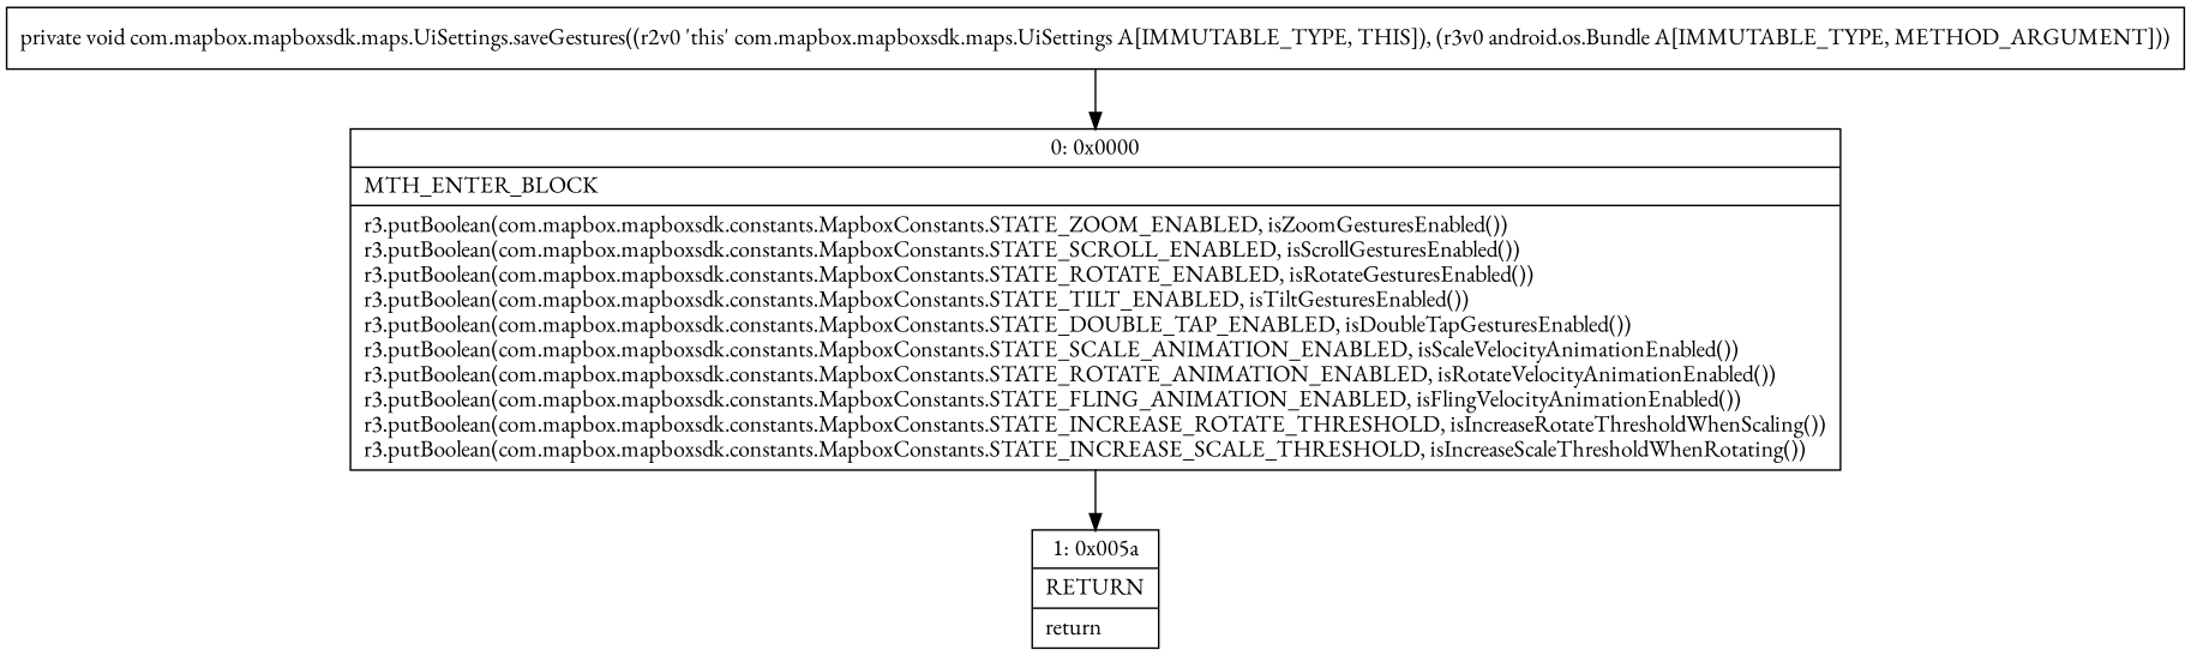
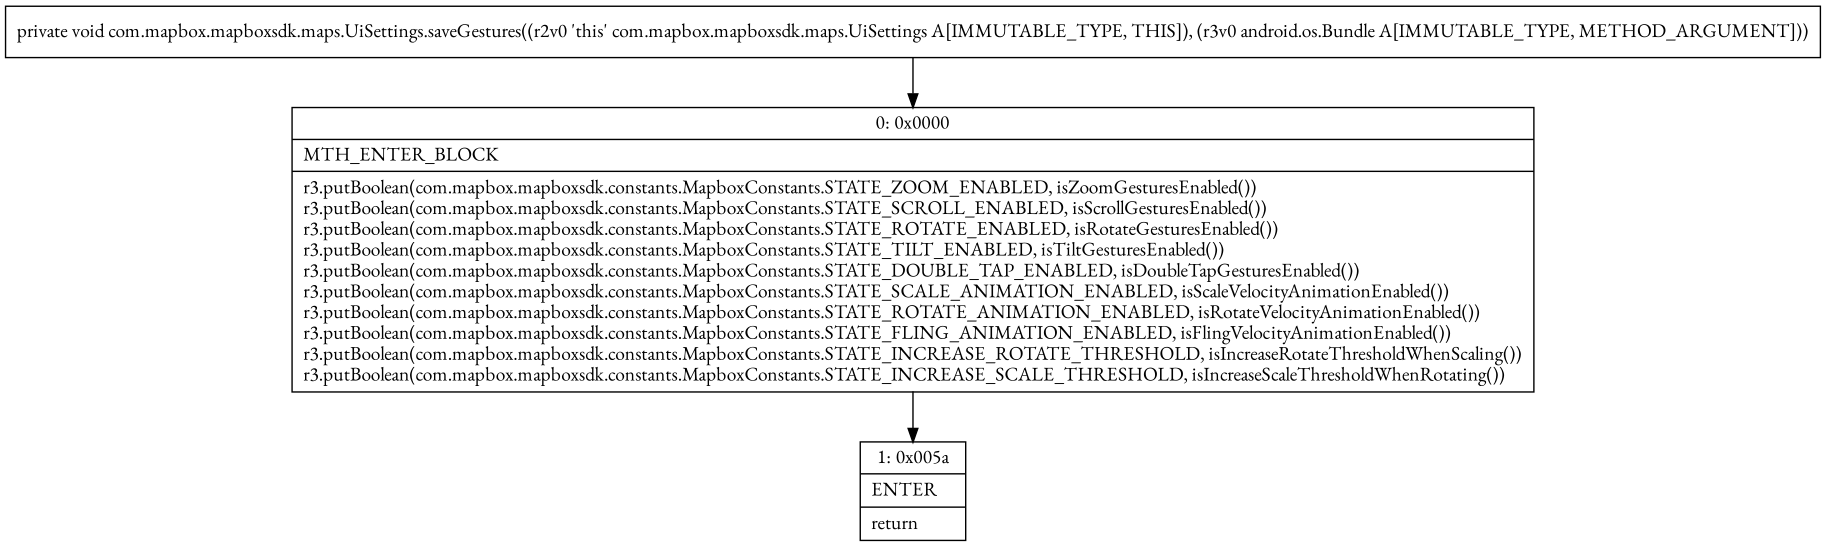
  digraph {
    fontname="EB Garamond"
    node [shape=record fontname="EB Garamond"]
    edge [fontname="EB Garamond"]
    n1 [label="{0\:\ 0x0000|MTH_ENTER_BLOCK\l|r3.putBoolean(com.mapbox.mapboxsdk.constants.MapboxConstants.STATE_ZOOM_ENABLED, isZoomGesturesEnabled())\lr3.putBoolean(com.mapbox.mapboxsdk.constants.MapboxConstants.STATE_SCROLL_ENABLED, isScrollGesturesEnabled())\lr3.putBoolean(com.mapbox.mapboxsdk.constants.MapboxConstants.STATE_ROTATE_ENABLED, isRotateGesturesEnabled())\lr3.putBoolean(com.mapbox.mapboxsdk.constants.MapboxConstants.STATE_TILT_ENABLED, isTiltGesturesEnabled())\lr3.putBoolean(com.mapbox.mapboxsdk.constants.MapboxConstants.STATE_DOUBLE_TAP_ENABLED, isDoubleTapGesturesEnabled())\lr3.putBoolean(com.mapbox.mapboxsdk.constants.MapboxConstants.STATE_SCALE_ANIMATION_ENABLED, isScaleVelocityAnimationEnabled())\lr3.putBoolean(com.mapbox.mapboxsdk.constants.MapboxConstants.STATE_ROTATE_ANIMATION_ENABLED, isRotateVelocityAnimationEnabled())\lr3.putBoolean(com.mapbox.mapboxsdk.constants.MapboxConstants.STATE_FLING_ANIMATION_ENABLED, isFlingVelocityAnimationEnabled())\lr3.putBoolean(com.mapbox.mapboxsdk.constants.MapboxConstants.STATE_INCREASE_ROTATE_THRESHOLD, isIncreaseRotateThresholdWhenScaling())\lr3.putBoolean(com.mapbox.mapboxsdk.constants.MapboxConstants.STATE_INCREASE_SCALE_THRESHOLD, isIncreaseScaleThresholdWhenRotating())\l}"]
-   n2 [label="{1\:\ 0x005a|RETURN\l|return\l}"]
+   n2 [label="{1\:\ 0x005a|ENTER\l|return\l}"]
    n3 [label="{private void com.mapbox.mapboxsdk.maps.UiSettings.saveGestures((r2v0 'this' com.mapbox.mapboxsdk.maps.UiSettings A[IMMUTABLE_TYPE, THIS]), (r3v0 android.os.Bundle A[IMMUTABLE_TYPE, METHOD_ARGUMENT])) }"]
    n1 -> n2
    n3 -> n1
  }
